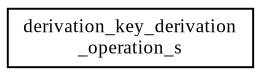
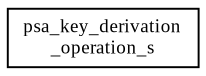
  digraph {
    rankdir=TB
    fontname="Liberation Serif"
-   n1 [color=black fillcolor=white fontname="Liberation Serif" fontsize=10 height=0.2 label="derivation_key_derivation\l_operation_s" shape=record style=filled width=0.4]
+   n1 [color=black fillcolor=white fontname="Liberation Serif" fontsize=10 height=0.2 label="psa_key_derivation\l_operation_s" shape=record style=filled width=0.4]
  }
